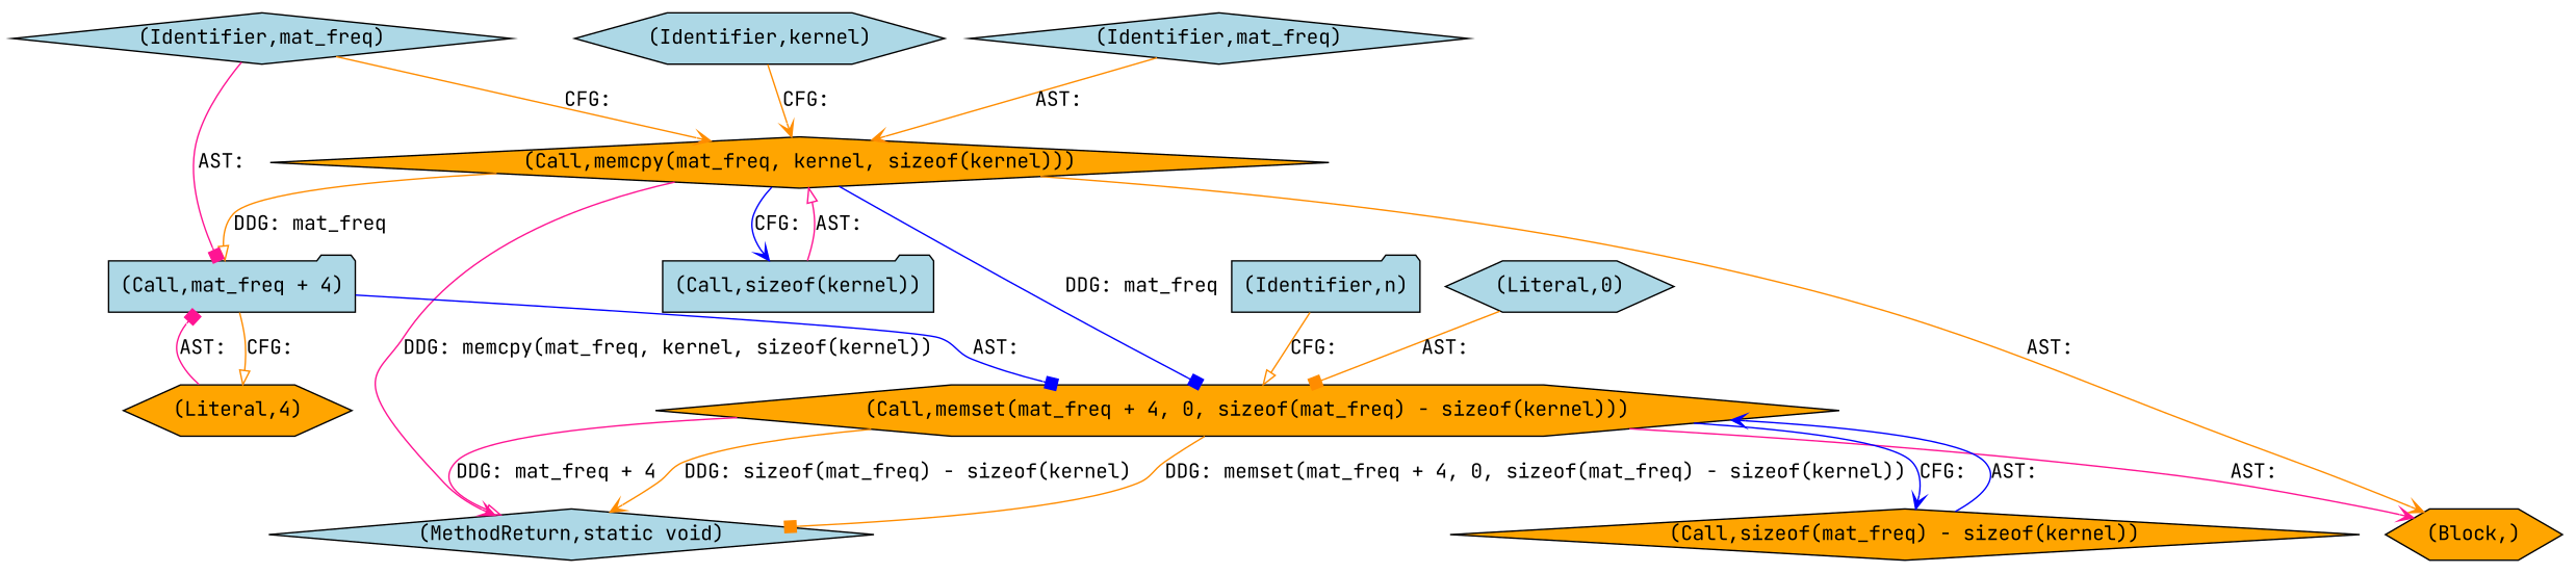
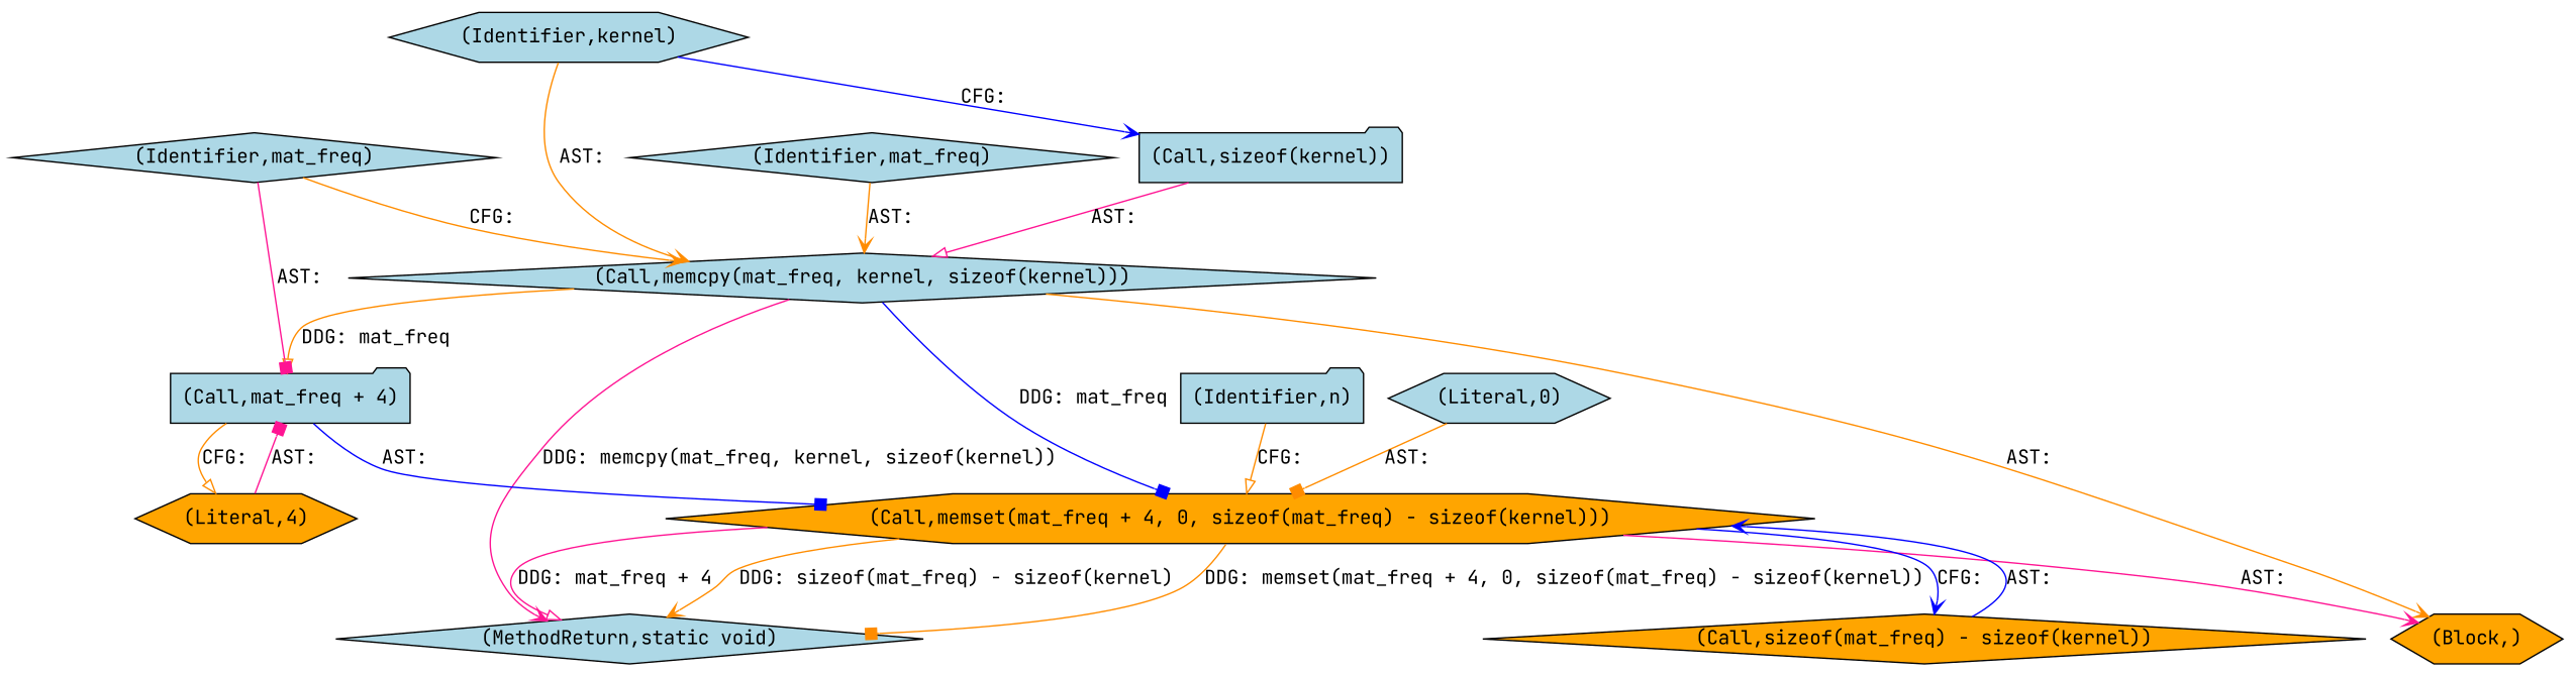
  digraph {
    fontname="JetBrains Mono"
    node [fillcolor=lightblue fontname="JetBrains Mono" shape=diamond style=filled]
    edge [arrowhead=vee color=darkorange fontname="JetBrains Mono"]
-   n1 [fillcolor=orange label="(Call,memcpy(mat_freq, kernel, sizeof(kernel)))"]
+   n1 [label="(Call,memcpy(mat_freq, kernel, sizeof(kernel)))"]
    n2 [fillcolor=orange label="(Call,memset(mat_freq + 4, 0, sizeof(mat_freq) - sizeof(kernel)))" shape=hexagon]
    n3 [label="(Call,mat_freq + 4)" shape=folder]
    n4 [fillcolor=orange label="(Block,)" shape=hexagon]
    n5 [label="(MethodReturn,static void)"]
    n6 [label="(Call,sizeof(kernel))" shape=folder]
    n7 [fillcolor=orange label="(Call,sizeof(mat_freq) - sizeof(kernel))"]
    n8 [fillcolor=orange label="(Literal,4)" shape=hexagon]
    n9 [label="(Identifier,mat_freq)"]
    n10 [label="(Identifier,n)" shape=folder]
    n11 [label="(Literal,0)" shape=hexagon]
    n12 [label="(Identifier,kernel)" shape=hexagon]
    n13 [label="(Identifier,mat_freq)"]
    n1 -> n2 [arrowhead=box color=blue label="DDG: mat_freq"]
    n1 -> n3 [arrowhead=onormal label="DDG: mat_freq"]
    n1 -> n4 [label="AST: "]
    n1 -> n5 [color=deeppink label="DDG: memcpy(mat_freq, kernel, sizeof(kernel))"]
-   n1 -> n6 [color=blue label="CFG: "]
+   n12 -> n6 [color=blue label="CFG: "]
    n2 -> n4 [color=deeppink label="AST: "]
    n2 -> n5 [arrowhead=box label="DDG: memset(mat_freq + 4, 0, sizeof(mat_freq) - sizeof(kernel))"]
    n2 -> n5 [arrowhead=onormal color=deeppink label="DDG: mat_freq + 4"]
    n2 -> n5 [label="DDG: sizeof(mat_freq) - sizeof(kernel)"]
    n2 -> n7 [color=blue label="CFG: "]
    n3 -> n2 [arrowhead=box color=blue label="AST: "]
    n3 -> n8 [arrowhead=onormal label="CFG: "]
    n6 -> n1 [arrowhead=onormal color=deeppink label="AST: "]
    n7 -> n2 [color=blue label="AST: "]
    n8 -> n3 [arrowhead=box color=deeppink label="AST: "]
    n9 -> n1 [label="CFG: "]
    n9 -> n3 [arrowhead=box color=deeppink label="AST: "]
    n10 -> n2 [arrowhead=onormal label="CFG: "]
    n11 -> n2 [arrowhead=box label="AST: "]
-   n12 -> n1 [label="CFG: "]
+   n12 -> n1 [label="AST: "]
    n13 -> n1 [label="AST: "]
  }
